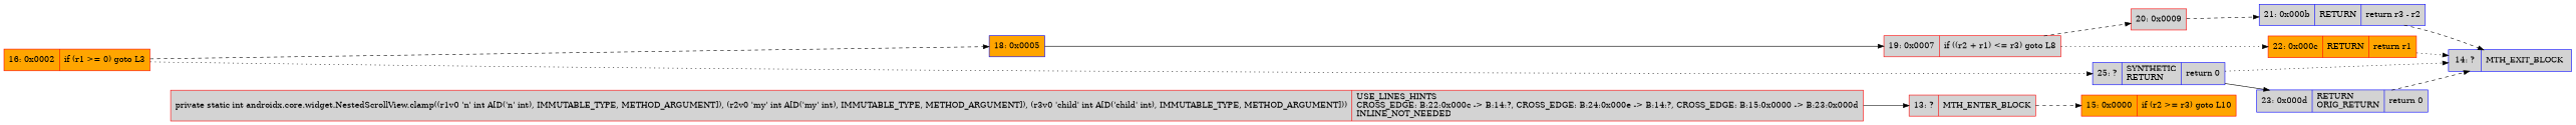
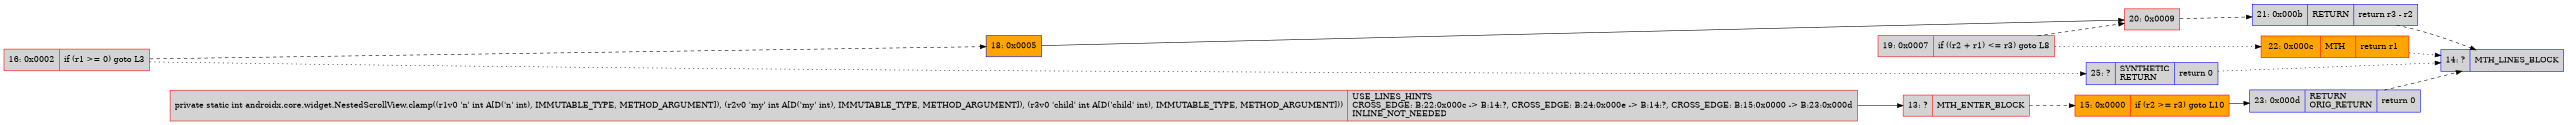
  digraph {
    rankdir=LR
    node [color=red fillcolor=lightgrey shape=record style=filled]
    edge [style=dashed]
    n1 [label="{13\:\ ?|MTH_ENTER_BLOCK\l}"]
    n2 [fillcolor=orange label="{15\:\ 0x0000|if (r2 \>= r3) goto L10\l}"]
    n3 [color=blue label="{23\:\ 0x000d|RETURN\lORIG_RETURN\l|return 0\l}"]
-   n4 [fillcolor=orange label="{16\:\ 0x0002|if (r1 \>= 0) goto L3\l}"]
+   n4 [label="{16\:\ 0x0002|if (r1 \>= 0) goto L3\l}"]
    n5 [color=blue fillcolor=orange label="{18\:\ 0x0005}"]
    n6 [color=blue label="{25\:\ ?|SYNTHETIC\lRETURN\l|return 0\l}"]
-   n7 [color=blue label="{14\:\ ?|MTH_EXIT_BLOCK\l}"]
+   n7 [color=blue label="{14\:\ ?|MTH_LINES_BLOCK\l}"]
    n8 [label="{19\:\ 0x0007|if ((r2 + r1) \<= r3) goto L8\l}"]
    n9 [label="{20\:\ 0x0009}"]
-   n10 [fillcolor=orange label="{22\:\ 0x000c|RETURN\l|return r1\l}"]
+   n10 [fillcolor=orange label="{22\:\ 0x000c|MTH\l|return r1\l}"]
    n11 [color=blue label="{21\:\ 0x000b|RETURN\l|return r3 \- r2\l}"]
    n12 [label="{private static int androidx.core.widget.NestedScrollView.clamp((r1v0 'n' int A[D('n' int), IMMUTABLE_TYPE, METHOD_ARGUMENT]), (r2v0 'my' int A[D('my' int), IMMUTABLE_TYPE, METHOD_ARGUMENT]), (r3v0 'child' int A[D('child' int), IMMUTABLE_TYPE, METHOD_ARGUMENT]))  | USE_LINES_HINTS\lCROSS_EDGE: B:22:0x000c \-\> B:14:?, CROSS_EDGE: B:24:0x000e \-\> B:14:?, CROSS_EDGE: B:15:0x0000 \-\> B:23:0x000d\lINLINE_NOT_NEEDED\l}"]
    n1 -> n2
-   n6 -> n3 [style=solid]
+   n2 -> n3 [style=solid]
    n3 -> n7
    n4 -> n5
    n4 -> n6 [style=dotted]
-   n5 -> n8 [style=solid]
+   n5 -> n9 [style=solid]
    n6 -> n7 [style=dotted]
    n8 -> n9
    n8 -> n10 [style=dotted]
    n9 -> n11
    n10 -> n7 [style=dotted]
    n11 -> n7
    n12 -> n1 [style=solid]
  }
